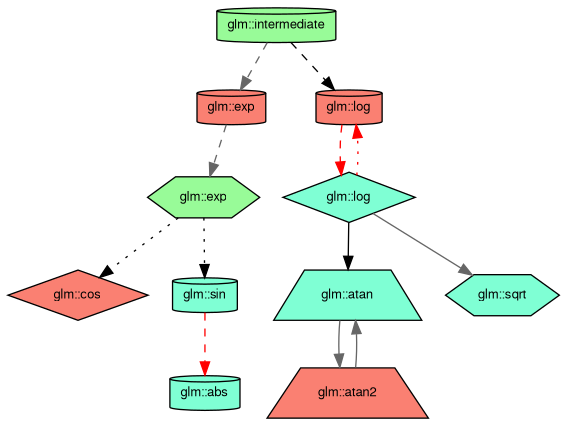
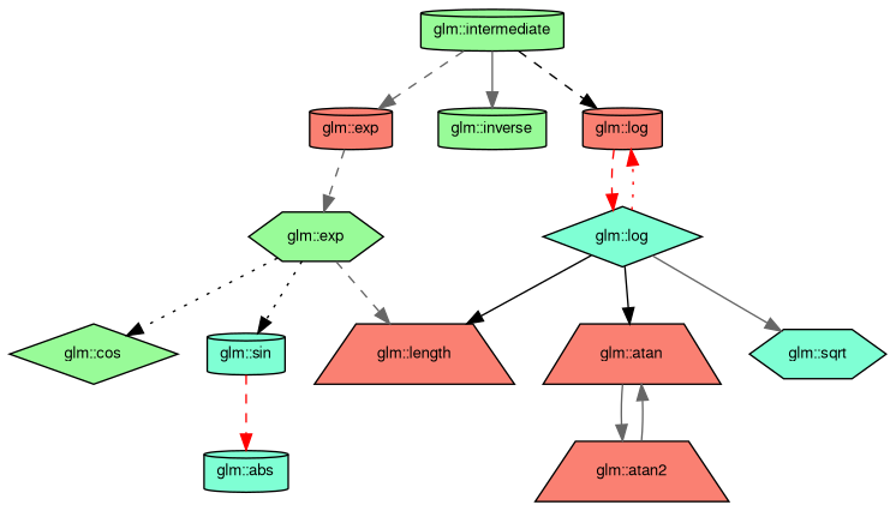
  digraph {
    rankdir=TB
    node [color=black fillcolor=salmon fontname=FreeSans fontsize=10 shape=cylinder style=filled]
    edge [color=gray40 fontname=FreeSans fontsize=10 labelfontname=FreeSans labelfontsize=10 style=dashed]
    n1 [fillcolor=palegreen fontcolor=black height=0.2 label="glm::intermediate" width=0.4]
    n2 [height=0.2 label="glm::exp" width=0.4]
+   n3 [fillcolor=palegreen height=0.2 label="glm::inverse" width=0.4]
    n4 [height=0.2 label="glm::log" width=0.4]
    n5 [fillcolor=palegreen height=0.2 label="glm::exp" shape=hexagon width=0.4]
    n6 [fillcolor=aquamarine height=0.2 label="glm::log" shape=diamond width=0.4]
-   n7 [height=0.2 label="glm::cos" shape=diamond width=0.4]
+   n7 [fillcolor=palegreen height=0.2 label="glm::cos" shape=diamond width=0.4]
+   n8 [height=0.2 label="glm::length" shape=trapezium width=0.4]
    n9 [fillcolor=aquamarine height=0.2 label="glm::sin" width=0.4]
    n10 [fillcolor=aquamarine height=0.2 label="glm::abs" width=0.4]
-   n11 [fillcolor=aquamarine height=0.2 label="glm::atan" shape=trapezium width=0.4]
+   n11 [height=0.2 label="glm::atan" shape=trapezium width=0.4]
    n12 [fillcolor=aquamarine height=0.2 label="glm::sqrt" shape=hexagon width=0.4]
    n13 [height=0.2 label="glm::atan2" shape=trapezium width=0.4]
    n1 -> n2
+   n1 -> n3 [style=solid]
    n1 -> n4 [color=black]
    n2 -> n5
    n4 -> n6 [color=red]
    n5 -> n7 [color=black style=dotted]
+   n5 -> n8
    n5 -> n9 [color=black style=dotted]
    n6 -> n4 [color=red style=dotted]
+   n6 -> n8 [color=black style=solid]
    n6 -> n11 [color=black style=solid]
    n6 -> n12 [style=solid]
    n9 -> n10 [color=red]
    n11 -> n13 [style=solid]
    n13 -> n11 [style=solid]
  }
